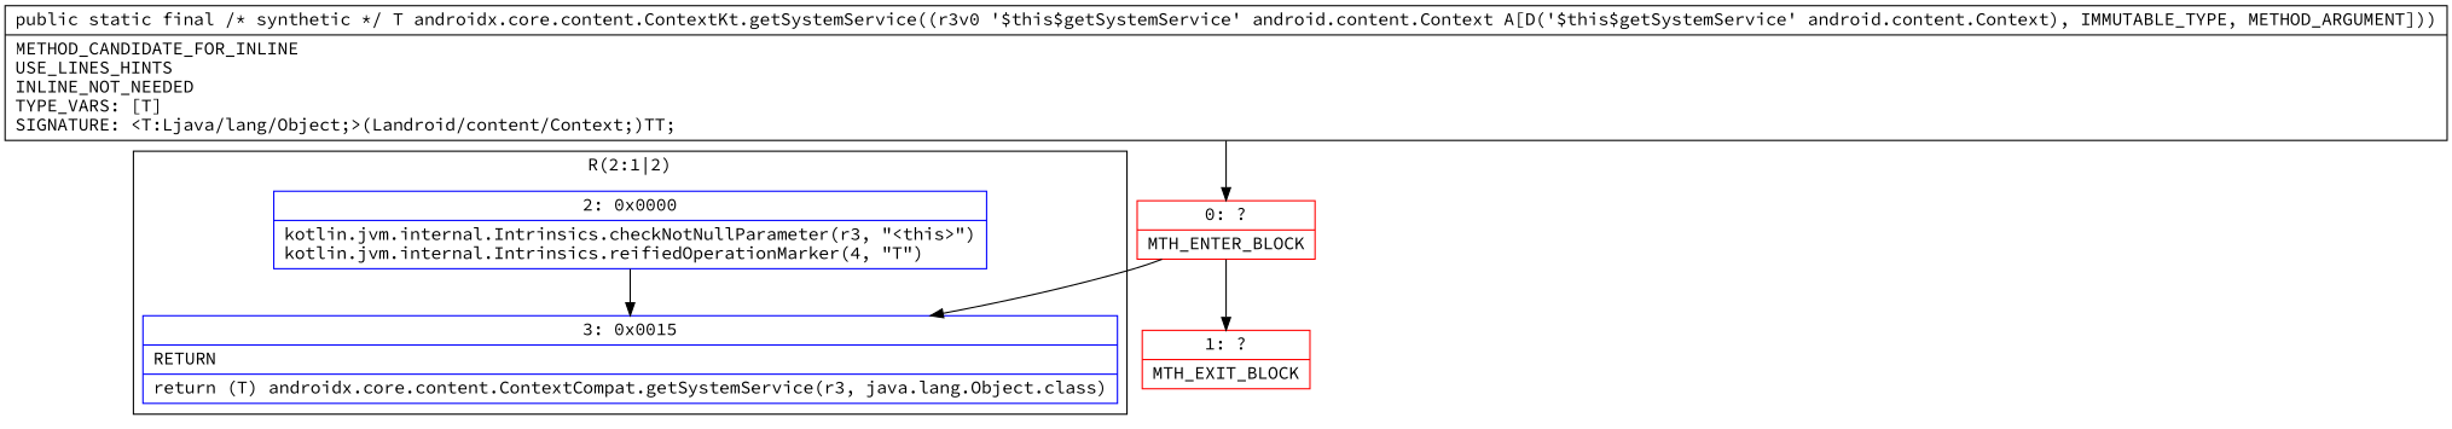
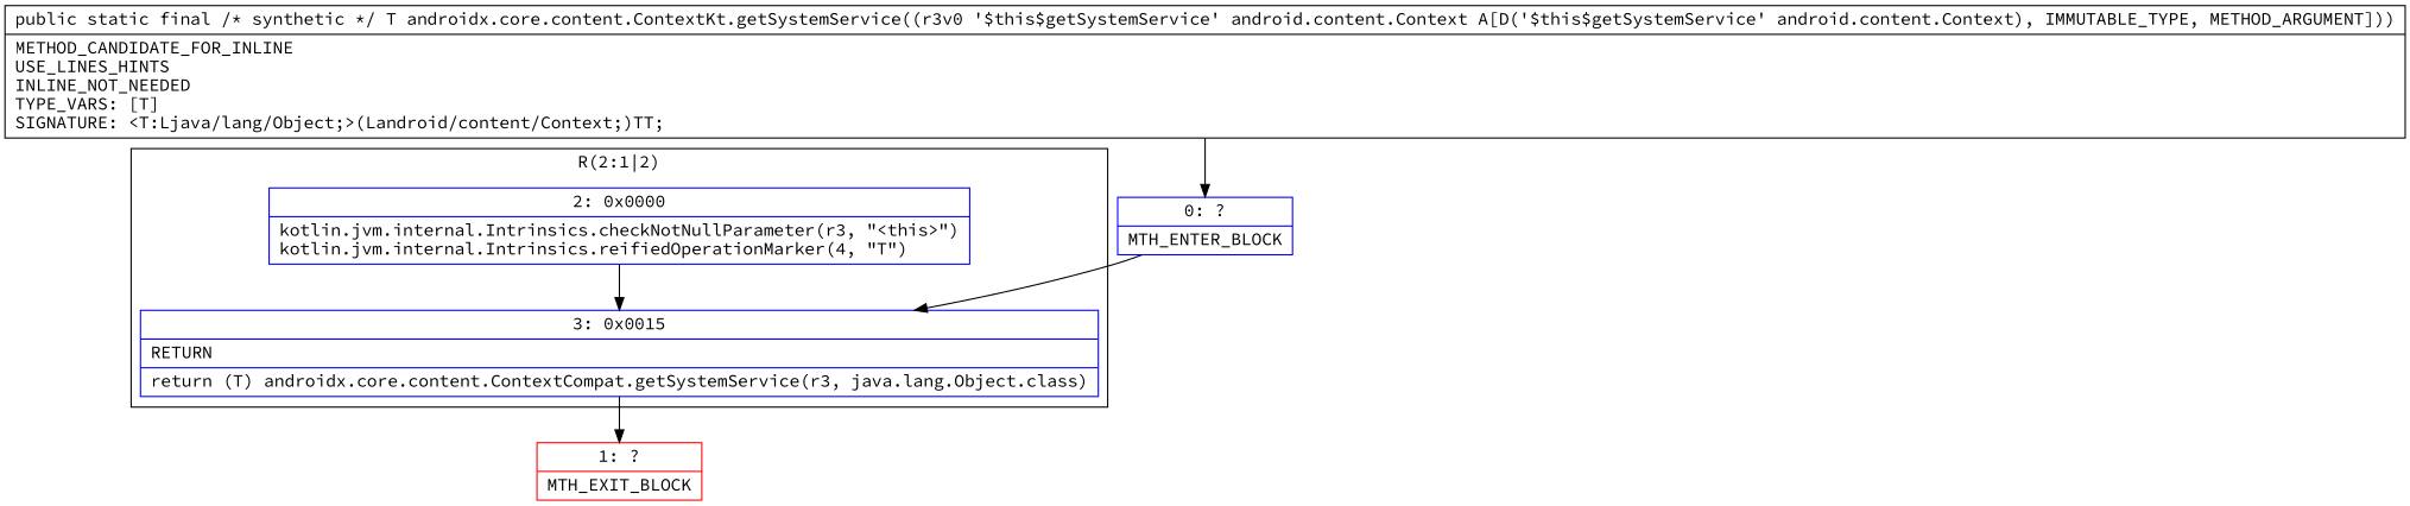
  digraph {
    fontname="Source Code Pro"
    node [color=blue fontname="Source Code Pro" shape=record]
    edge [fontname="Source Code Pro"]
    n1 [label="{2\:\ 0x0000|kotlin.jvm.internal.Intrinsics.checkNotNullParameter(r3, \"\<this\>\")\lkotlin.jvm.internal.Intrinsics.reifiedOperationMarker(4, \"T\")\l}"]
    n2 [label="{3\:\ 0x0015|RETURN\l|return (T) androidx.core.content.ContextCompat.getSystemService(r3, java.lang.Object.class)\l}"]
    n3 [color=red label="{1\:\ ?|MTH_EXIT_BLOCK\l}"]
-   n4 [color=red label="{0\:\ ?|MTH_ENTER_BLOCK\l}"]
+   n4 [label="{0\:\ ?|MTH_ENTER_BLOCK\l}"]
    n5 [label="{public static final \/* synthetic *\/ T androidx.core.content.ContextKt.getSystemService((r3v0 '$this$getSystemService' android.content.Context A[D('$this$getSystemService' android.content.Context), IMMUTABLE_TYPE, METHOD_ARGUMENT]))  | METHOD_CANDIDATE_FOR_INLINE\lUSE_LINES_HINTS\lINLINE_NOT_NEEDED\lTYPE_VARS: [T]\lSIGNATURE: \<T:Ljava\/lang\/Object;\>(Landroid\/content\/Context;)TT;\l}" color=""]
    subgraph cluster_1 {
      label="R(2:1|2)"
      n1
      n2
    }
    n1 -> n2
-   n4 -> n3
+   n2 -> n3
    n4 -> n2
    n5 -> n4
  }
